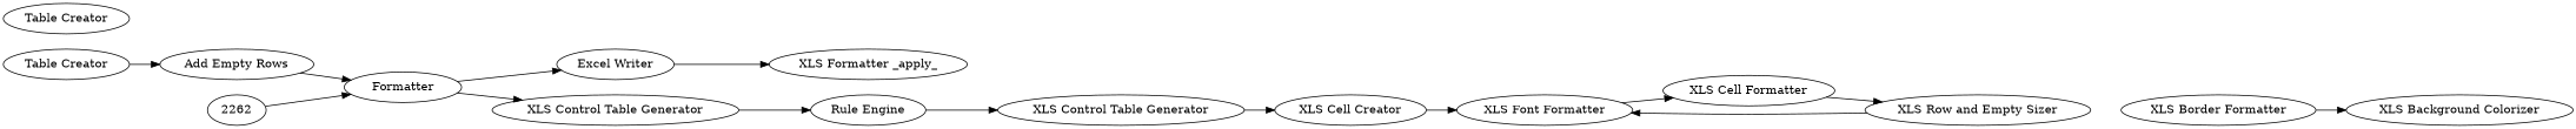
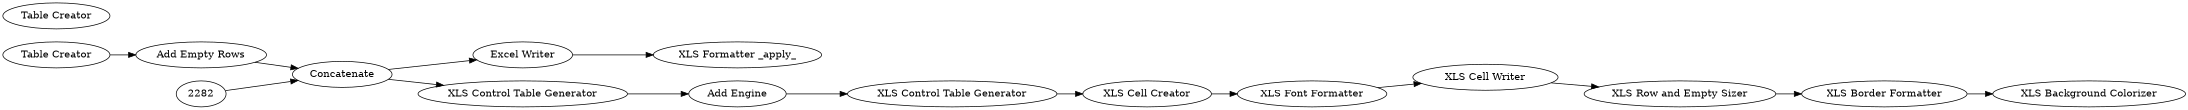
  digraph {
    rankdir=LR
    n1 [label="Table Creator"]
    n2 [label="Add Empty Rows"]
-   n3 [label=Formatter]
+   n3 [label=Concatenate]
    n4 [label="Excel Writer"]
    n5 [label="XLS Control Table Generator"]
    n6 [label="Table Creator"]
    n7 [label="XLS Formatter _apply_"]
-   n8 [label="Rule Engine"]
+   n8 [label="Add Engine"]
    n9 [label="XLS Cell Creator"]
    n10 [label="XLS Font Formatter"]
-   n11 [label="XLS Cell Formatter"]
+   n11 [label="XLS Cell Writer"]
    n12 [label="XLS Row and Empty Sizer"]
    n13 [label="XLS Border Formatter"]
    n14 [label="XLS Background Colorizer"]
    n15 [label="XLS Control Table Generator"]
-   2262
+   2262 [label=2282]
    n1 -> n2
    n2 -> n3
    n3 -> n4
    n3 -> n5
    n4 -> n7
    n5 -> n8
    n8 -> n15
    n9 -> n10
    n10 -> n11
    n11 -> n12
-   n12 -> n10
+   n12 -> n13
    n13 -> n14
    n15 -> n9
    2262 -> n3
  }
